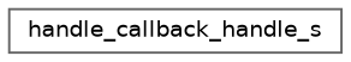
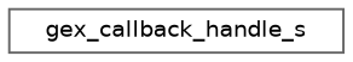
  digraph {
    rankdir=LR
-   n1 [color=grey40 fillcolor=white fontname=Helvetica fontsize=10 height=0.2 label=handle_callback_handle_s shape=box style=filled width=0.4]
+   n1 [color=grey40 fillcolor=white fontname=Helvetica fontsize=10 height=0.2 label=gex_callback_handle_s shape=box style=filled width=0.4]
  }
